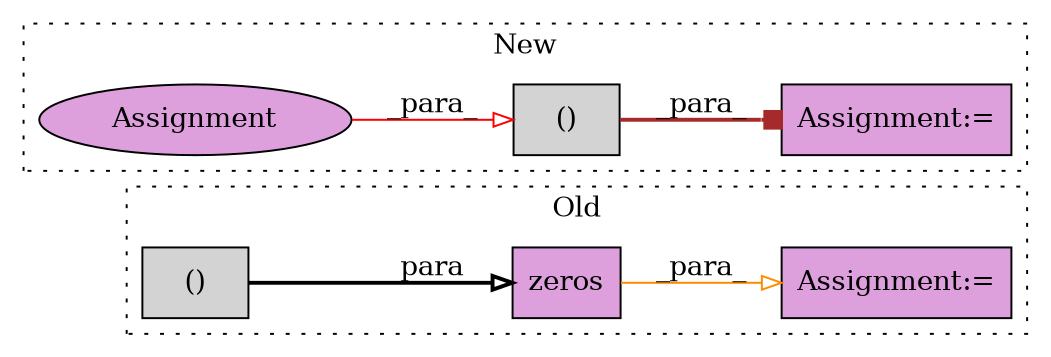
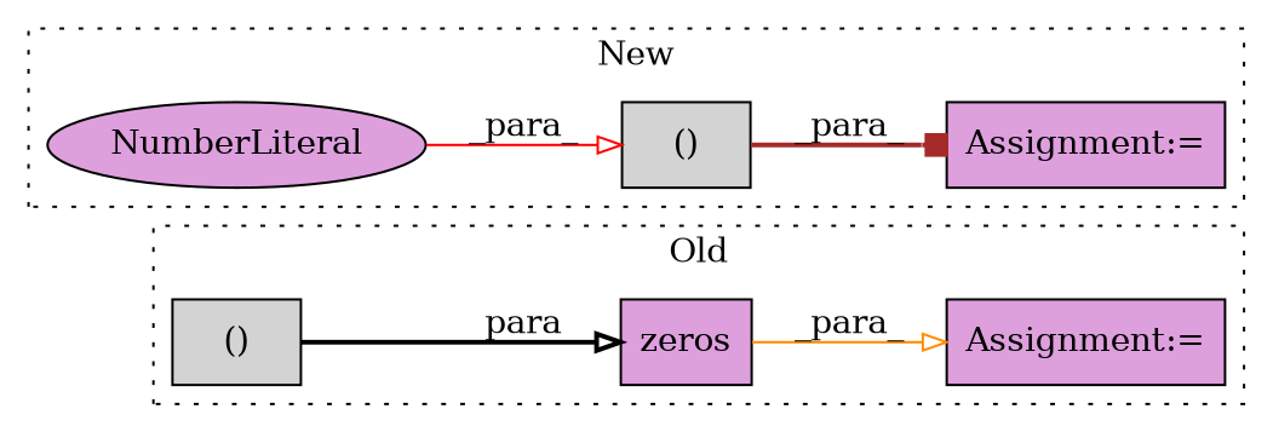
  digraph {
    rankdir=LR
    node [a=106 l=1 shape=box style=filled fillcolor=plum]
    edge [style=solid arrowhead=onormal]
    n1 [a=32 l="11,1" label=zeros s="1166,1243"]
    n2 [l=53 label="()" s=1177 fillcolor=lightgrey]
    n3 [a=7 label="Assignment:=" s=1159]
    n4 [l=29 label="()" s=1224 fillcolor=lightgrey]
-   n5 [a=34 label=Assignment s=1238 shape=ellipse]
+   n5 [a=34 label=NumberLiteral s=1238 shape=ellipse]
    n6 [a=7 label="Assignment:=" s=1597]
    subgraph cluster_1 {
      label=Old
      style=dotted
      n1
      n2
      n3
    }
    subgraph cluster_2 {
      label=New
      style=dotted
      n4
      n5
      n6
    }
    n1 -> n3 [label=_para_ color=darkorange]
    n2 -> n1 [label=_para_ color=black style=bold]
    n4 -> n6 [label=_para_ color=brown style=bold arrowhead=box]
    n5 -> n4 [label=_para_ color=red]
  }
